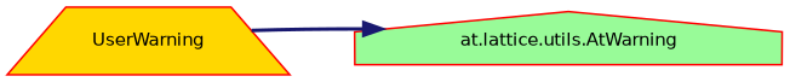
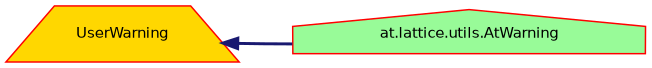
  digraph {
    rankdir=LR
    node [color=red fontname=Helvetica fontsize=10 style=filled]
    n1 [fillcolor=gold height=0.2 label=UserWarning shape=trapezium width=0.4]
    n2 [fillcolor=palegreen height=0.2 label="at.lattice.utils.AtWarning" shape=house width=0.4]
-   n2 -> n1 [color=midnightblue dir=back fontname=Helvetica fontsize=10 labelfontname=Helvetica labelfontsize=10 style=bold]
+   n1 -> n2 [color=midnightblue dir=back fontname=Helvetica fontsize=10 labelfontname=Helvetica labelfontsize=10 style=bold]
  }
